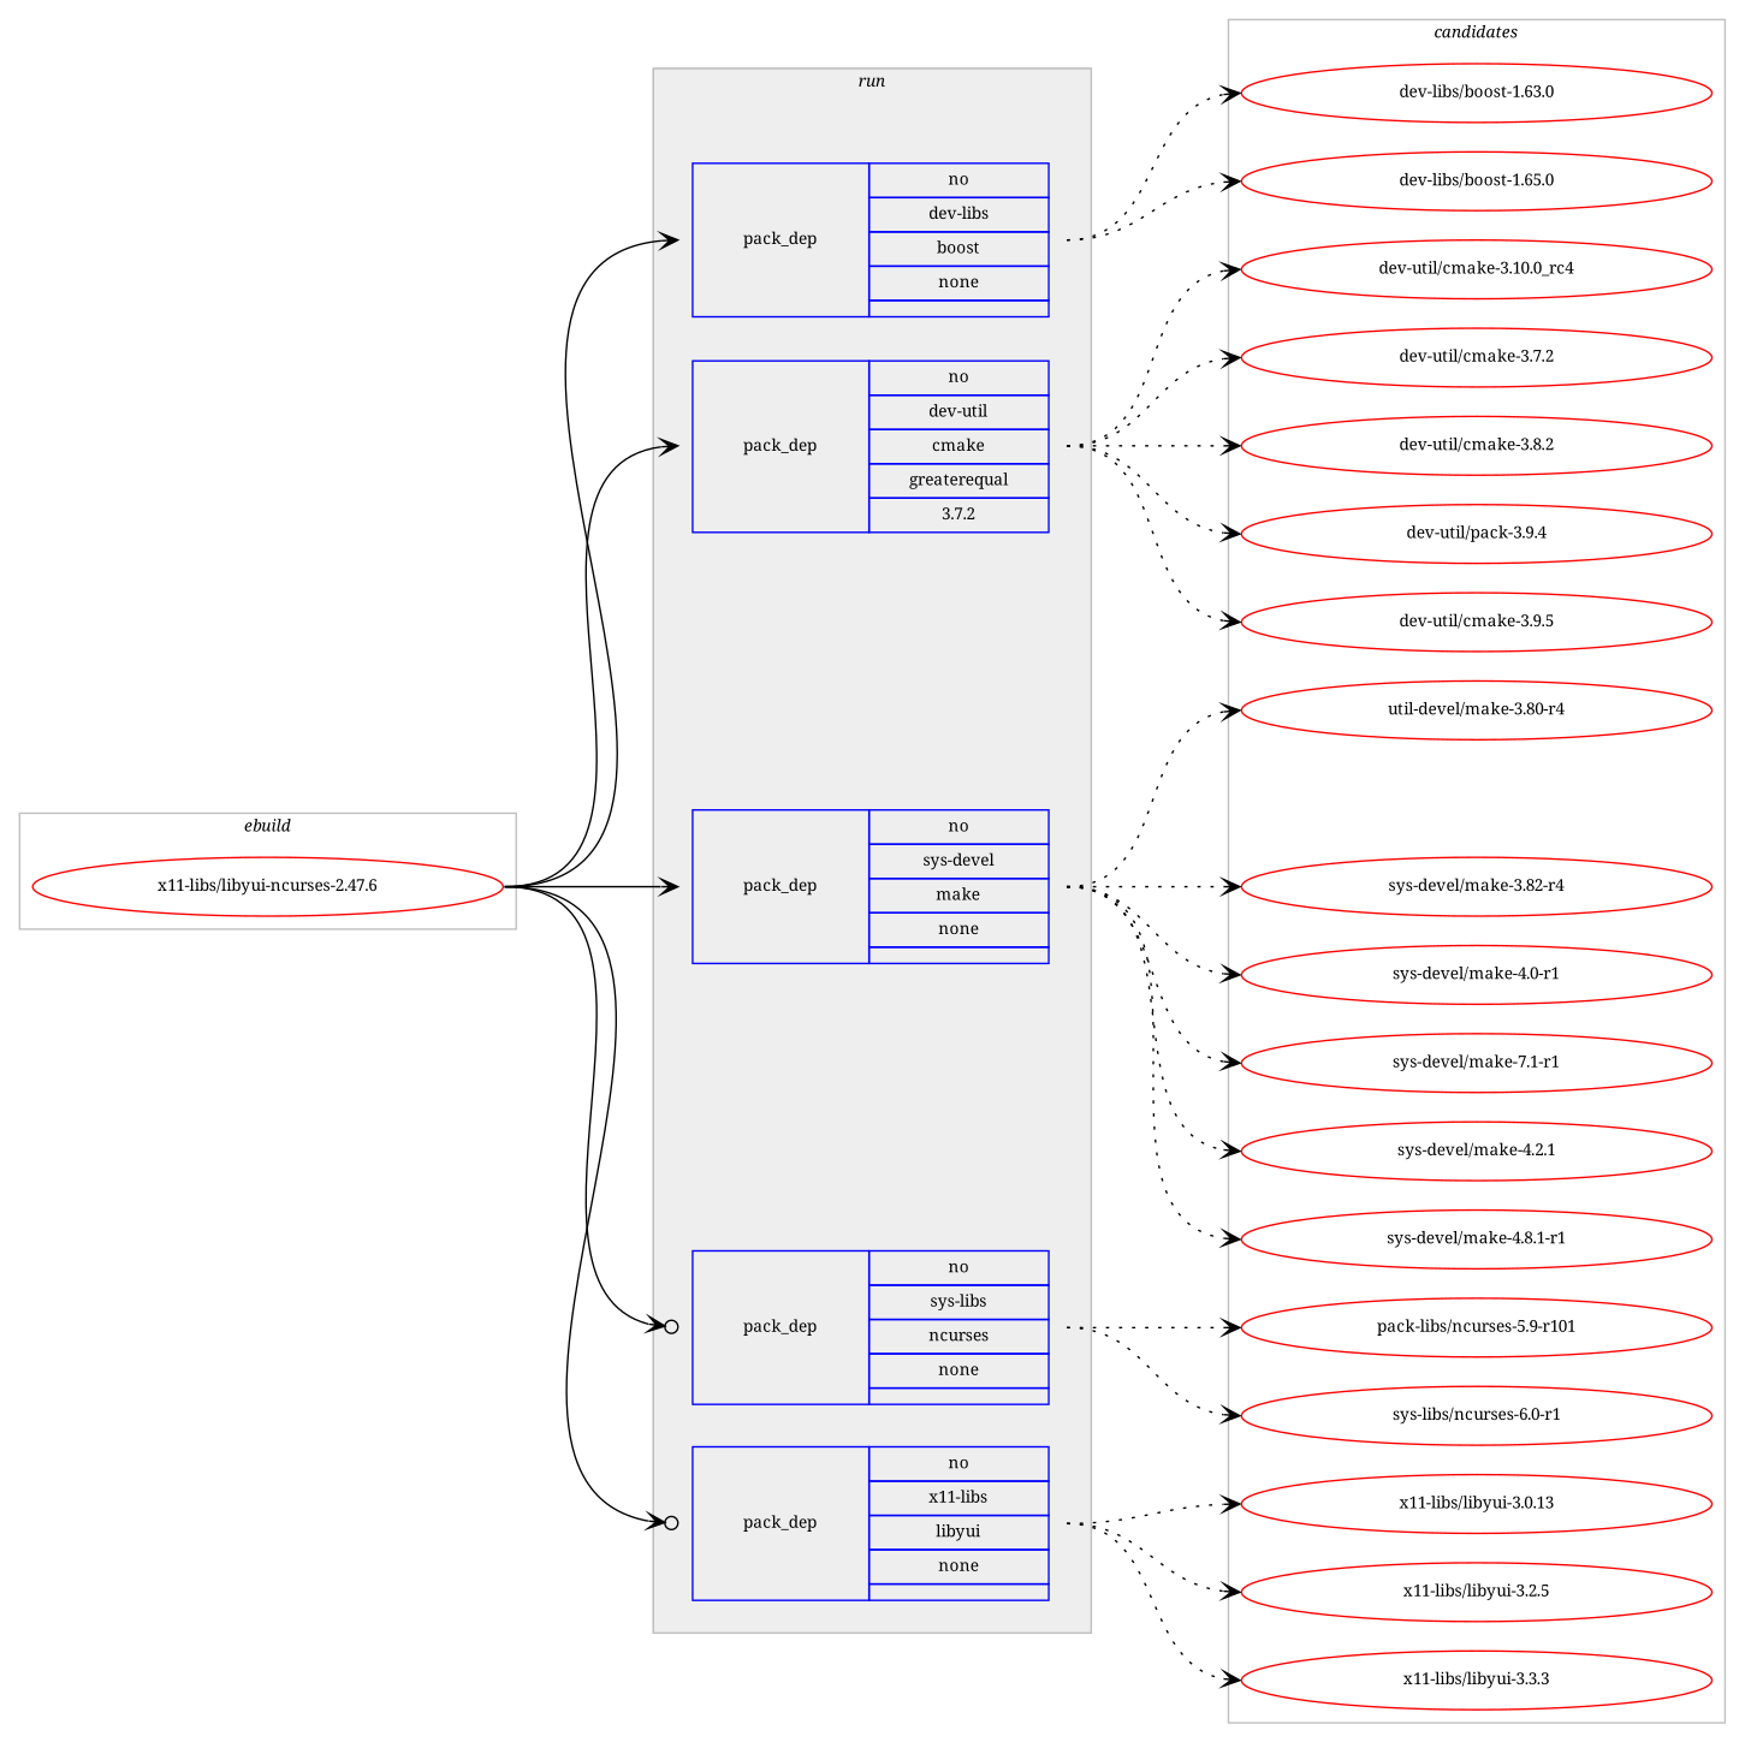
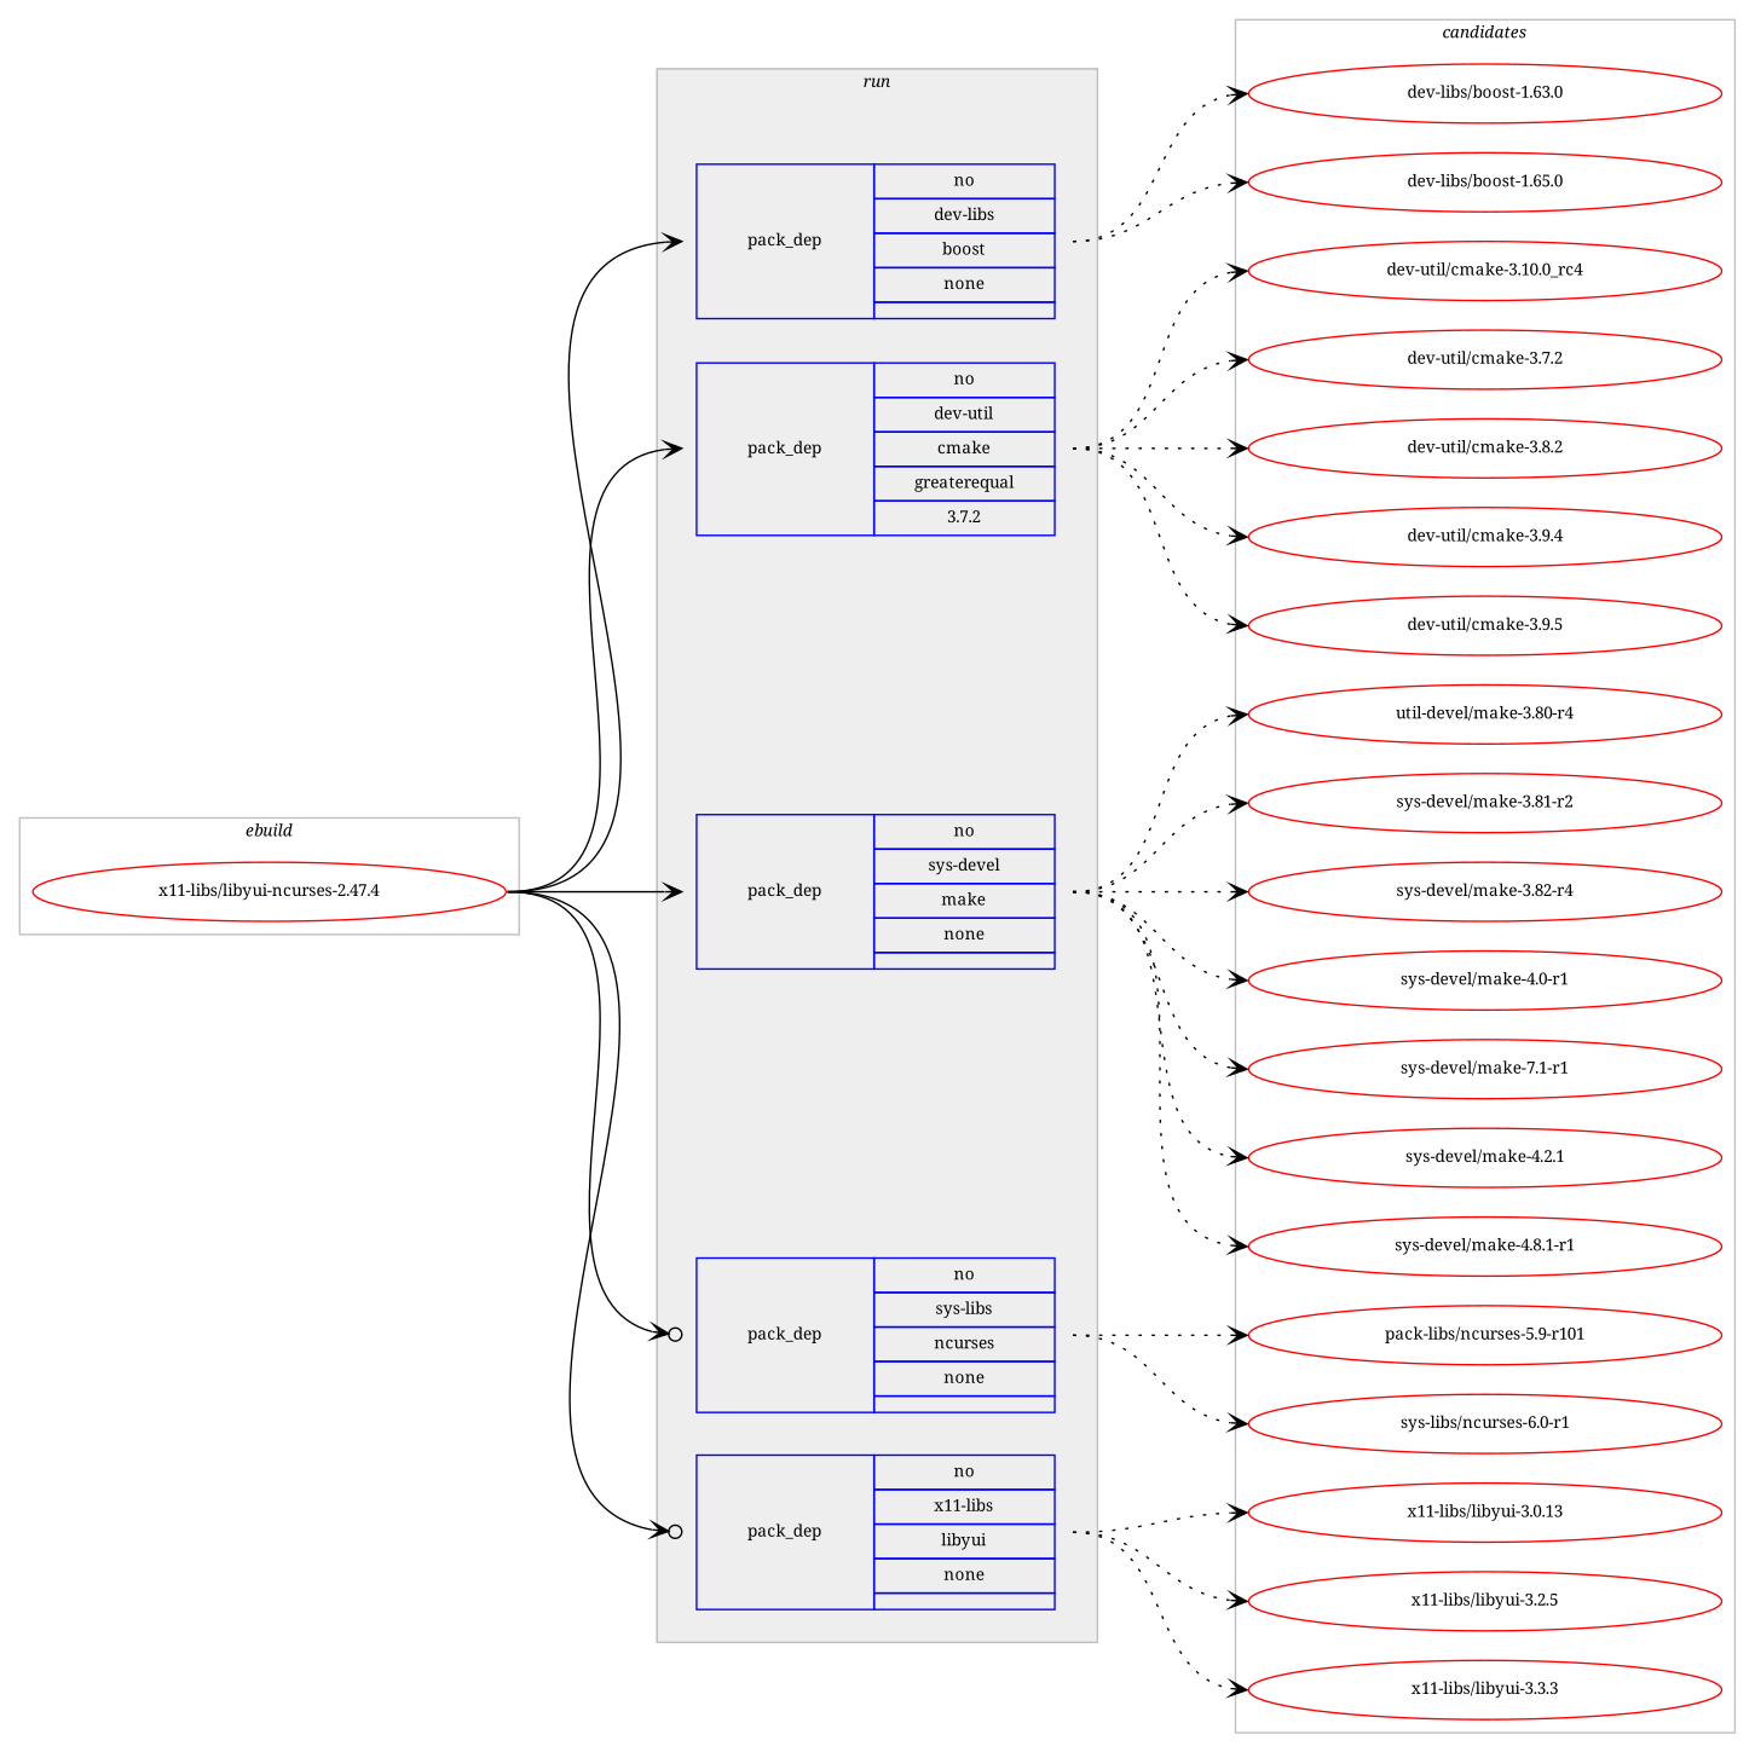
  digraph {
    compound=true
    concentrate=true
    fontname="Noto Serif"
    fontsize=10
    newrank=true
    rankdir=LR
    ranksep=1.5
    node [color=red fontname="Noto Serif" fontsize=10]
    edge [arrowhead=vee fontname="Noto Serif" headport=w style=dotted tailport=e weight=100]
-   n1 [label="x11-libs/libyui-ncurses-2.47.6" width=4]
+   n1 [label="x11-libs/libyui-ncurses-2.47.4" width=4]
    n2 [color=blue label=<<TABLE BORDER="0" CELLBORDER="1" CELLSPACING="0" CELLPADDING="4" WIDTH="220"><TR><TD ROWSPAN="6" CELLPADDING="30">pack_dep</TD></TR><TR><TD WIDTH="110">no</TD></TR><TR><TD>dev-libs</TD></TR><TR><TD>boost</TD></TR><TR><TD>none</TD></TR><TR><TD></TD></TR></TABLE>> shape=none]
    n3 [color=blue label=<<TABLE BORDER="0" CELLBORDER="1" CELLSPACING="0" CELLPADDING="4" WIDTH="220"><TR><TD ROWSPAN="6" CELLPADDING="30">pack_dep</TD></TR><TR><TD WIDTH="110">no</TD></TR><TR><TD>dev-util</TD></TR><TR><TD>cmake</TD></TR><TR><TD>greaterequal</TD></TR><TR><TD>3.7.2</TD></TR></TABLE>> shape=none]
    n4 [color=blue label=<<TABLE BORDER="0" CELLBORDER="1" CELLSPACING="0" CELLPADDING="4" WIDTH="220"><TR><TD ROWSPAN="6" CELLPADDING="30">pack_dep</TD></TR><TR><TD WIDTH="110">no</TD></TR><TR><TD>sys-devel</TD></TR><TR><TD>make</TD></TR><TR><TD>none</TD></TR><TR><TD></TD></TR></TABLE>> shape=none]
    n5 [color=blue label=<<TABLE BORDER="0" CELLBORDER="1" CELLSPACING="0" CELLPADDING="4" WIDTH="220"><TR><TD ROWSPAN="6" CELLPADDING="30">pack_dep</TD></TR><TR><TD WIDTH="110">no</TD></TR><TR><TD>sys-libs</TD></TR><TR><TD>ncurses</TD></TR><TR><TD>none</TD></TR><TR><TD></TD></TR></TABLE>> shape=none]
    n6 [color=blue label=<<TABLE BORDER="0" CELLBORDER="1" CELLSPACING="0" CELLPADDING="4" WIDTH="220"><TR><TD ROWSPAN="6" CELLPADDING="30">pack_dep</TD></TR><TR><TD WIDTH="110">no</TD></TR><TR><TD>x11-libs</TD></TR><TR><TD>libyui</TD></TR><TR><TD>none</TD></TR><TR><TD></TD></TR></TABLE>> shape=none]
    n7 [label="dev-libs/boost-1.63.0" width=4]
    n8 [label="dev-libs/boost-1.65.0" width=4]
    n9 [label="dev-util/cmake-3.10.0_rc4" width=4]
    n10 [label="dev-util/cmake-3.7.2" width=4]
    n11 [label="dev-util/cmake-3.8.2" width=4]
-   n12 [label="dev-util/pack-3.9.4" width=4]
+   n12 [label="dev-util/cmake-3.9.4" width=4]
    n13 [label="dev-util/cmake-3.9.5" width=4]
    n14 [label="util-devel/make-3.80-r4" width=4]
+   n15 [label="sys-devel/make-3.81-r2" width=4]
    n16 [label="sys-devel/make-3.82-r4" width=4]
    n17 [label="sys-devel/make-4.0-r1" width=4]
    n18 [label="sys-devel/make-7.1-r1" width=4]
    n19 [label="sys-devel/make-4.2.1" width=4]
    n20 [label="sys-devel/make-4.8.1-r1" width=4]
    n21 [label="pack-libs/ncurses-5.9-r101" width=4]
    n22 [label="sys-libs/ncurses-6.0-r1" width=4]
    n23 [label="x11-libs/libyui-3.0.13" width=4]
    n24 [label="x11-libs/libyui-3.2.5" width=4]
    n25 [label="x11-libs/libyui-3.3.3" width=4]
    subgraph cluster_1 {
      color=gray
      label=<<i>ebuild</i>>
      rank=same
      n1
    }
    subgraph cluster_2 {
      color=gray
      label=<<i>dependencies</i>>
      subgraph cluster_3 {
        color=gray
        fillcolor="#eeeeee"
        label=<<i>compile</i>>
        style=filled
        subgraph sub_4 {
          color=gray
          fillcolor="#eeeeee"
          label=<<i>compile</i>>
          style=filled
          n2
        }
        subgraph sub_5 {
          color=gray
          fillcolor="#eeeeee"
          label=<<i>compile</i>>
          style=filled
          n3
        }
        subgraph sub_6 {
          color=gray
          fillcolor="#eeeeee"
          label=<<i>compile</i>>
          style=filled
          n4
        }
      }
      subgraph cluster_7 {
        color=gray
        fillcolor="#eeeeee"
        label=<<i>compile and run</i>>
        style=filled
        subgraph sub_8 {
          color=gray
          fillcolor="#eeeeee"
          label=<<i>compile and run</i>>
          style=filled
          n5
        }
        subgraph sub_9 {
          color=gray
          fillcolor="#eeeeee"
          label=<<i>compile and run</i>>
          style=filled
          n6
        }
      }
      subgraph cluster_10 {
        color=gray
        fillcolor="#eeeeee"
        label=<<i>run</i>>
        style=filled
      }
    }
    subgraph cluster_11 {
      color=gray
      label=<<i>candidates</i>>
      rank=same
      subgraph sub_12 {
        color=black
        label=<<i>candidates</i>>
        nodesep=1
        rank=same
        n7
        n8
      }
      subgraph sub_13 {
        color=black
        label=<<i>candidates</i>>
        nodesep=1
        rank=same
        n9
        n10
        n11
        n12
        n13
      }
      subgraph sub_14 {
        color=black
        label=<<i>candidates</i>>
        nodesep=1
        rank=same
        n14
+       n15
        n16
        n17
        n18
        n19
        n20
      }
      subgraph sub_15 {
        color=black
        label=<<i>candidates</i>>
        nodesep=1
        rank=same
        n21
        n22
      }
      subgraph sub_16 {
        color=black
        label=<<i>candidates</i>>
        nodesep=1
        rank=same
        n23
        n24
        n25
      }
    }
    n1 -> n2 [style=solid weight=20]
    n1 -> n3 [style=solid weight=20]
    n1 -> n4 [style=solid weight=20]
    n1 -> n5 [arrowhead=odotvee style=solid weight=20]
    n1 -> n6 [arrowhead=odotvee style=solid weight=20]
    n2 -> n7
    n2 -> n8
    n3 -> n9
    n3 -> n10
    n3 -> n11
    n3 -> n12
    n3 -> n13
    n4 -> n14
+   n4 -> n15
    n4 -> n16
    n4 -> n17
    n4 -> n18
    n4 -> n19
    n4 -> n20
    n5 -> n21
    n5 -> n22
    n6 -> n23
    n6 -> n24
    n6 -> n25
  }
